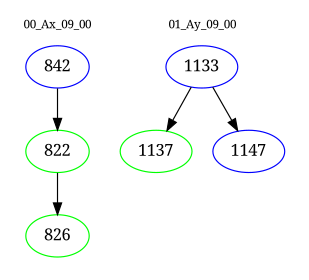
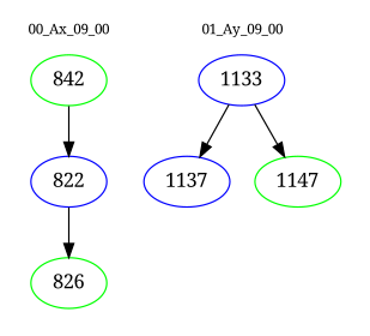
  digraph {
    fontname="Noto Serif"
    node [color=blue fontname="Noto Serif"]
    edge [color=black fontname="Noto Serif"]
-   n1 [color=green label=822]
-   n2 [label=842]
+   n1 [label=822]
+   n2 [color=green label=842]
    n3 [color=green label=826]
    n4 [label=1133]
-   n5 [color=green label=1137]
-   n6 [label=1147]
+   n5 [label=1137]
+   n6 [color=green label=1147]
    subgraph cluster_1 {
      color=white
      fontsize=10
      label="00_Ax_09_00"
      n1
      n2
      n3
    }
    subgraph cluster_2 {
      color=white
      fontsize=10
      label="01_Ay_09_00"
      n4
      n5
      n6
    }
    n1 -> n3
    n2 -> n1
    n4 -> n5
    n4 -> n6
  }
